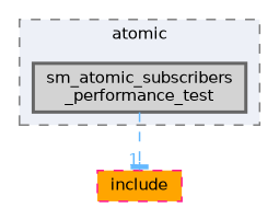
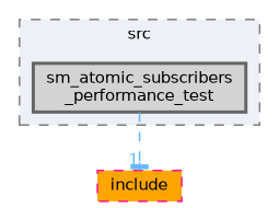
  digraph {
    compound=true
    node [fontname=Helvetica fontsize=10 shape=box]
    n1 [color=gray40 fillcolor=lightgrey height=0.2 label="sm_atomic_subscribers\l_performance_test" style="filled,bold" width=0.4]
    n2 [color=deeppink fillcolor=orange height=0.2 label=include style="filled,dashed" width=0.4]
    subgraph cluster_1 {
      bgcolor="#edf0f7"
      fontname=Helvetica
      fontsize=10
-     label=atomic
+     label=src
      pencolor=grey50
      style="filled,dashed"
      n1
    }
    n1 -> n2 [color=steelblue1 fontcolor=steelblue1 fontname=Helvetica fontsize=10 headlabel=1 labeldistance=1.5 labelfontname=Helvetica labelfontsize=10 style=dashed arrowhead=tee]
  }
